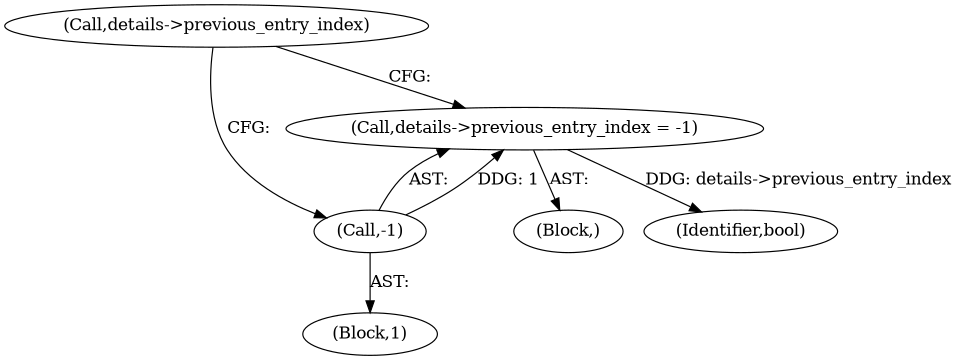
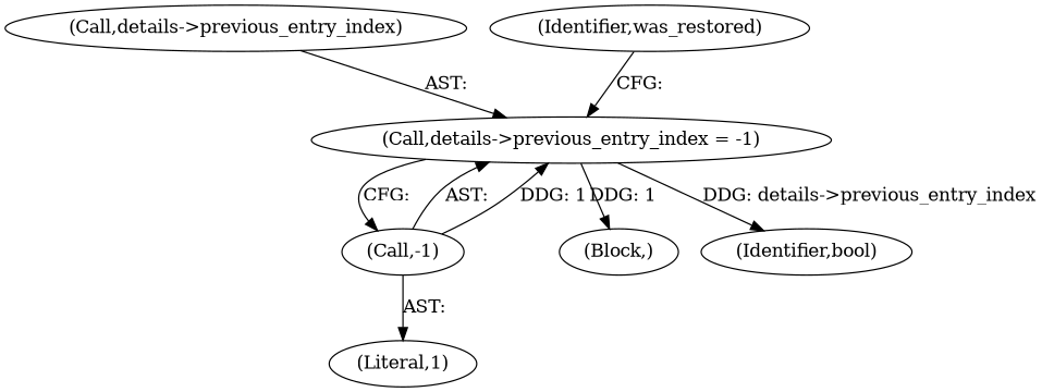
  digraph {
    n1 [label="(Call,details->previous_entry_index = -1)"]
    n2 [label="(Call,-1)"]
    n3 [label="(Identifier,bool)"]
    n4 [label="(Block,)"]
-   n5 [label="(Block,1)"]
+   n5 [label="(Literal,1)"]
+   n6 [label="(Identifier,was_restored)"]
    n7 [label="(Call,details->previous_entry_index)"]
-   n7 -> n2 [label="CFG: "]
+   n1 -> n2 [label="CFG: "]
    n1 -> n3 [label="DDG: details->previous_entry_index"]
-   n1 -> n4 [label="AST: "]
+   n1 -> n4 [label="DDG: 1"]
    n2 -> n1 [label="AST: "]
    n2 -> n1 [label="DDG: 1"]
    n2 -> n5 [label="AST: "]
-   n7 -> n1 [label="CFG: "]
+   n6 -> n1 [label="CFG: "]
+   n7 -> n1 [label="AST: "]
  }
